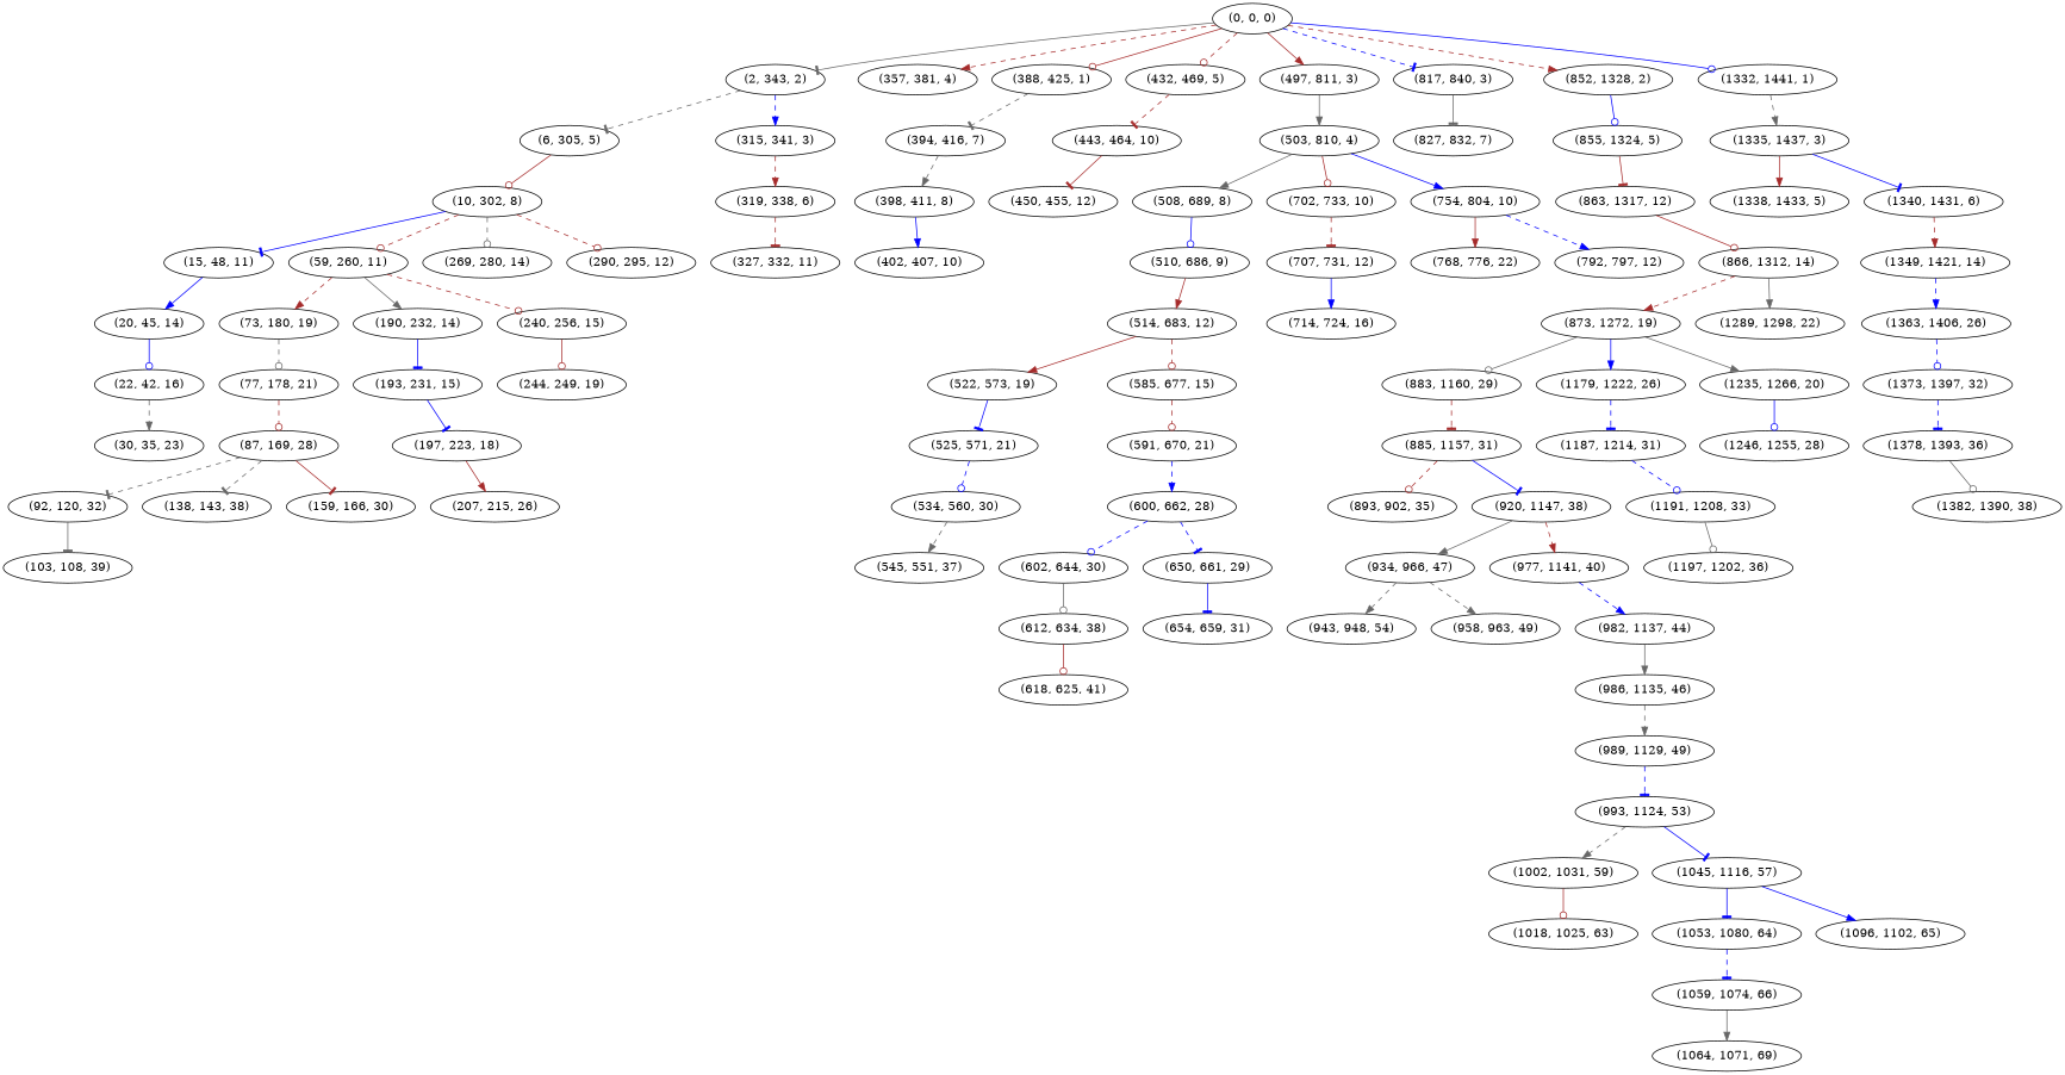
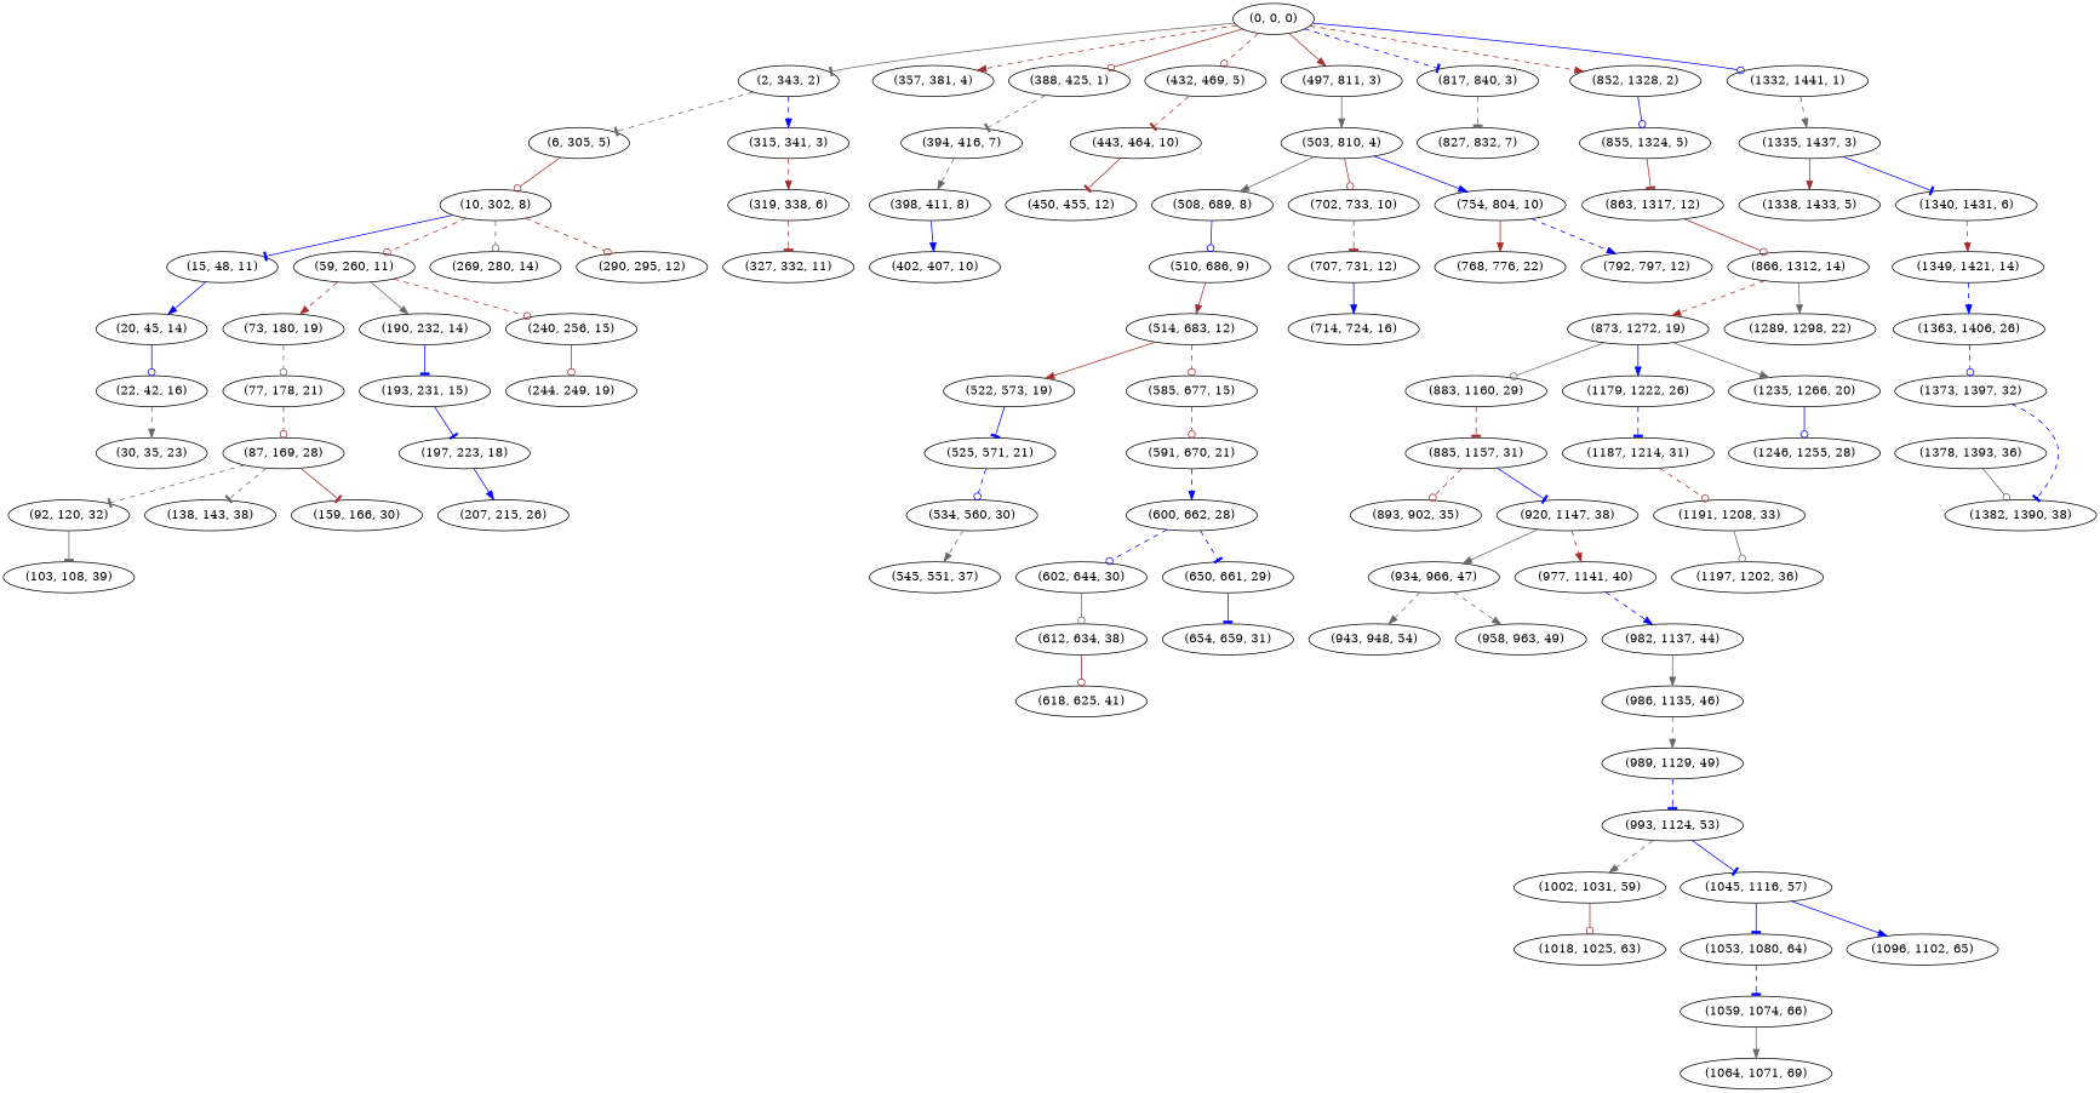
  digraph {
    edge [arrowhead=normal color=brown style=solid]
    "(0, 0, 0)"
    "(2, 343, 2)"
    "(357, 381, 4)"
    "(388, 425, 1)"
    "(432, 469, 5)"
    "(497, 811, 3)"
    "(817, 840, 3)"
    "(852, 1328, 2)"
    "(1332, 1441, 1)"
    "(6, 305, 5)"
    "(315, 341, 3)"
    "(394, 416, 7)"
    "(443, 464, 10)"
    "(503, 810, 4)"
    "(827, 832, 7)"
    "(855, 1324, 5)"
    "(1335, 1437, 3)"
    "(10, 302, 8)"
    "(319, 338, 6)"
    "(15, 48, 11)"
    "(59, 260, 11)"
    "(269, 280, 14)"
    "(290, 295, 12)"
    "(20, 45, 14)"
    "(73, 180, 19)"
    "(190, 232, 14)"
    "(240, 256, 15)"
    "(22, 42, 16)"
    "(30, 35, 23)"
    "(77, 178, 21)"
    "(193, 231, 15)"
    "(244, 249, 19)"
    "(87, 169, 28)"
    "(92, 120, 32)"
    "(138, 143, 38)"
    "(159, 166, 30)"
    "(103, 108, 39)"
    "(197, 223, 18)"
    "(207, 215, 26)"
    "(327, 332, 11)"
    "(398, 411, 8)"
    "(402, 407, 10)"
    "(450, 455, 12)"
    "(508, 689, 8)"
    "(702, 733, 10)"
    "(754, 804, 10)"
    "(510, 686, 9)"
    "(707, 731, 12)"
    "(768, 776, 22)"
    "(792, 797, 12)"
    "(514, 683, 12)"
    "(522, 573, 19)"
    "(585, 677, 15)"
    "(525, 571, 21)"
    "(591, 670, 21)"
    "(534, 560, 30)"
    "(545, 551, 37)"
    "(600, 662, 28)"
    "(602, 644, 30)"
    "(650, 661, 29)"
    "(612, 634, 38)"
    "(654, 659, 31)"
    "(618, 625, 41)"
    "(714, 724, 16)"
    "(863, 1317, 12)"
    "(866, 1312, 14)"
    "(873, 1272, 19)"
    "(1289, 1298, 22)"
    "(883, 1160, 29)"
    "(1179, 1222, 26)"
    "(1235, 1266, 20)"
    "(885, 1157, 31)"
    "(1187, 1214, 31)"
    "(1246, 1255, 28)"
    "(893, 902, 35)"
    "(920, 1147, 38)"
    "(934, 966, 47)"
    "(977, 1141, 40)"
    "(943, 948, 54)"
    "(958, 963, 49)"
    "(982, 1137, 44)"
    "(986, 1135, 46)"
    "(989, 1129, 49)"
    "(993, 1124, 53)"
    "(1002, 1031, 59)"
    "(1045, 1116, 57)"
    "(1018, 1025, 63)"
    "(1053, 1080, 64)"
    "(1096, 1102, 65)"
    "(1059, 1074, 66)"
    "(1064, 1071, 69)"
    "(1191, 1208, 33)"
    "(1197, 1202, 36)"
    "(1338, 1433, 5)"
    "(1340, 1431, 6)"
    "(1349, 1421, 14)"
    "(1363, 1406, 26)"
    "(1373, 1397, 32)"
    "(1378, 1393, 36)"
    "(1382, 1390, 38)"
    "(0, 0, 0)" -> "(2, 343, 2)" [arrowhead=tee color=gray40]
    "(0, 0, 0)" -> "(357, 381, 4)" [style=dashed]
    "(0, 0, 0)" -> "(388, 425, 1)" [arrowhead=odot]
    "(0, 0, 0)" -> "(432, 469, 5)" [arrowhead=odot style=dashed]
    "(0, 0, 0)" -> "(497, 811, 3)"
    "(0, 0, 0)" -> "(817, 840, 3)" [arrowhead=tee color=blue style=dashed]
    "(0, 0, 0)" -> "(852, 1328, 2)" [style=dashed]
    "(0, 0, 0)" -> "(1332, 1441, 1)" [arrowhead=odot color=blue]
    "(2, 343, 2)" -> "(6, 305, 5)" [arrowhead=tee color=gray40 style=dashed]
    "(2, 343, 2)" -> "(315, 341, 3)" [color=blue style=dashed]
    "(388, 425, 1)" -> "(394, 416, 7)" [arrowhead=tee color=gray40 style=dashed]
    "(432, 469, 5)" -> "(443, 464, 10)" [arrowhead=tee style=dashed]
    "(497, 811, 3)" -> "(503, 810, 4)" [color=gray40]
-   "(817, 840, 3)" -> "(827, 832, 7)" [arrowhead=tee color=gray40]
+   "(817, 840, 3)" -> "(827, 832, 7)" [arrowhead=tee color=gray40 style=dashed]
    "(852, 1328, 2)" -> "(855, 1324, 5)" [arrowhead=odot color=blue]
    "(1332, 1441, 1)" -> "(1335, 1437, 3)" [color=gray40 style=dashed]
    "(6, 305, 5)" -> "(10, 302, 8)" [arrowhead=odot]
    "(315, 341, 3)" -> "(319, 338, 6)" [style=dashed]
    "(394, 416, 7)" -> "(398, 411, 8)" [color=gray40 style=dashed]
    "(443, 464, 10)" -> "(450, 455, 12)" [arrowhead=tee]
    "(503, 810, 4)" -> "(508, 689, 8)" [color=gray40]
    "(503, 810, 4)" -> "(702, 733, 10)" [arrowhead=odot]
    "(503, 810, 4)" -> "(754, 804, 10)" [color=blue]
    "(855, 1324, 5)" -> "(863, 1317, 12)" [arrowhead=tee]
    "(1335, 1437, 3)" -> "(1338, 1433, 5)"
    "(1335, 1437, 3)" -> "(1340, 1431, 6)" [arrowhead=tee color=blue]
    "(10, 302, 8)" -> "(15, 48, 11)" [arrowhead=tee color=blue]
    "(10, 302, 8)" -> "(59, 260, 11)" [arrowhead=odot style=dashed]
    "(10, 302, 8)" -> "(269, 280, 14)" [arrowhead=odot color=gray40 style=dashed]
    "(10, 302, 8)" -> "(290, 295, 12)" [arrowhead=odot style=dashed]
    "(319, 338, 6)" -> "(327, 332, 11)" [arrowhead=tee style=dashed]
    "(15, 48, 11)" -> "(20, 45, 14)" [color=blue]
    "(59, 260, 11)" -> "(73, 180, 19)" [style=dashed]
    "(59, 260, 11)" -> "(190, 232, 14)" [color=gray40]
    "(59, 260, 11)" -> "(240, 256, 15)" [arrowhead=odot style=dashed]
    "(20, 45, 14)" -> "(22, 42, 16)" [arrowhead=odot color=blue]
    "(73, 180, 19)" -> "(77, 178, 21)" [arrowhead=odot color=gray40 style=dashed]
    "(190, 232, 14)" -> "(193, 231, 15)" [arrowhead=tee color=blue]
    "(240, 256, 15)" -> "(244, 249, 19)" [arrowhead=odot]
    "(22, 42, 16)" -> "(30, 35, 23)" [color=gray40 style=dashed]
    "(77, 178, 21)" -> "(87, 169, 28)" [arrowhead=odot style=dashed]
    "(193, 231, 15)" -> "(197, 223, 18)" [arrowhead=tee color=blue]
    "(87, 169, 28)" -> "(92, 120, 32)" [arrowhead=tee color=gray40 style=dashed]
    "(87, 169, 28)" -> "(138, 143, 38)" [arrowhead=tee color=gray40 style=dashed]
    "(87, 169, 28)" -> "(159, 166, 30)" [arrowhead=tee]
    "(92, 120, 32)" -> "(103, 108, 39)" [arrowhead=tee color=gray40]
-   "(197, 223, 18)" -> "(207, 215, 26)"
+   "(197, 223, 18)" -> "(207, 215, 26)" [color=blue]
    "(398, 411, 8)" -> "(402, 407, 10)" [color=blue]
    "(508, 689, 8)" -> "(510, 686, 9)" [arrowhead=odot color=blue]
    "(702, 733, 10)" -> "(707, 731, 12)" [arrowhead=tee style=dashed]
    "(754, 804, 10)" -> "(768, 776, 22)"
    "(754, 804, 10)" -> "(792, 797, 12)" [color=blue style=dashed]
    "(510, 686, 9)" -> "(514, 683, 12)"
    "(707, 731, 12)" -> "(714, 724, 16)" [color=blue]
    "(514, 683, 12)" -> "(522, 573, 19)"
    "(514, 683, 12)" -> "(585, 677, 15)" [arrowhead=odot style=dashed]
    "(522, 573, 19)" -> "(525, 571, 21)" [arrowhead=tee color=blue]
    "(585, 677, 15)" -> "(591, 670, 21)" [arrowhead=odot style=dashed]
    "(525, 571, 21)" -> "(534, 560, 30)" [arrowhead=odot color=blue style=dashed]
    "(591, 670, 21)" -> "(600, 662, 28)" [color=blue style=dashed]
    "(534, 560, 30)" -> "(545, 551, 37)" [color=gray40 style=dashed]
    "(600, 662, 28)" -> "(602, 644, 30)" [arrowhead=odot color=blue style=dashed]
    "(600, 662, 28)" -> "(650, 661, 29)" [arrowhead=tee color=blue style=dashed]
    "(602, 644, 30)" -> "(612, 634, 38)" [arrowhead=odot color=gray40]
    "(650, 661, 29)" -> "(654, 659, 31)" [arrowhead=tee color=blue]
    "(612, 634, 38)" -> "(618, 625, 41)" [arrowhead=odot]
    "(863, 1317, 12)" -> "(866, 1312, 14)" [arrowhead=odot]
    "(866, 1312, 14)" -> "(873, 1272, 19)" [style=dashed]
    "(866, 1312, 14)" -> "(1289, 1298, 22)" [color=gray40]
    "(873, 1272, 19)" -> "(883, 1160, 29)" [arrowhead=odot color=gray40]
    "(873, 1272, 19)" -> "(1179, 1222, 26)" [color=blue]
    "(873, 1272, 19)" -> "(1235, 1266, 20)" [color=gray40]
    "(883, 1160, 29)" -> "(885, 1157, 31)" [arrowhead=tee style=dashed]
    "(1179, 1222, 26)" -> "(1187, 1214, 31)" [arrowhead=tee color=blue style=dashed]
    "(1235, 1266, 20)" -> "(1246, 1255, 28)" [arrowhead=odot color=blue]
    "(885, 1157, 31)" -> "(893, 902, 35)" [arrowhead=odot style=dashed]
    "(885, 1157, 31)" -> "(920, 1147, 38)" [arrowhead=tee color=blue]
-   "(1187, 1214, 31)" -> "(1191, 1208, 33)" [arrowhead=odot color=blue style=dashed]
+   "(1187, 1214, 31)" -> "(1191, 1208, 33)" [arrowhead=odot style=dashed]
    "(920, 1147, 38)" -> "(934, 966, 47)" [color=gray40]
    "(920, 1147, 38)" -> "(977, 1141, 40)" [style=dashed]
    "(934, 966, 47)" -> "(943, 948, 54)" [color=gray40 style=dashed]
    "(934, 966, 47)" -> "(958, 963, 49)" [color=gray40 style=dashed]
    "(977, 1141, 40)" -> "(982, 1137, 44)" [color=blue style=dashed]
    "(982, 1137, 44)" -> "(986, 1135, 46)" [color=gray40]
    "(986, 1135, 46)" -> "(989, 1129, 49)" [color=gray40 style=dashed]
    "(989, 1129, 49)" -> "(993, 1124, 53)" [arrowhead=tee color=blue style=dashed]
    "(993, 1124, 53)" -> "(1002, 1031, 59)" [color=gray40 style=dashed]
    "(993, 1124, 53)" -> "(1045, 1116, 57)" [arrowhead=tee color=blue]
    "(1002, 1031, 59)" -> "(1018, 1025, 63)" [arrowhead=odot]
    "(1045, 1116, 57)" -> "(1053, 1080, 64)" [arrowhead=tee color=blue]
    "(1045, 1116, 57)" -> "(1096, 1102, 65)" [color=blue]
    "(1053, 1080, 64)" -> "(1059, 1074, 66)" [arrowhead=tee color=blue style=dashed]
    "(1059, 1074, 66)" -> "(1064, 1071, 69)" [color=gray40]
    "(1191, 1208, 33)" -> "(1197, 1202, 36)" [arrowhead=odot color=gray40]
    "(1340, 1431, 6)" -> "(1349, 1421, 14)" [style=dashed]
    "(1349, 1421, 14)" -> "(1363, 1406, 26)" [color=blue style=dashed]
    "(1363, 1406, 26)" -> "(1373, 1397, 32)" [arrowhead=odot color=blue style=dashed]
-   "(1373, 1397, 32)" -> "(1378, 1393, 36)" [arrowhead=tee color=blue style=dashed]
+   "(1373, 1397, 32)" -> "(1382, 1390, 38)" [arrowhead=tee color=blue style=dashed]
    "(1378, 1393, 36)" -> "(1382, 1390, 38)" [arrowhead=odot color=gray40]
  }
